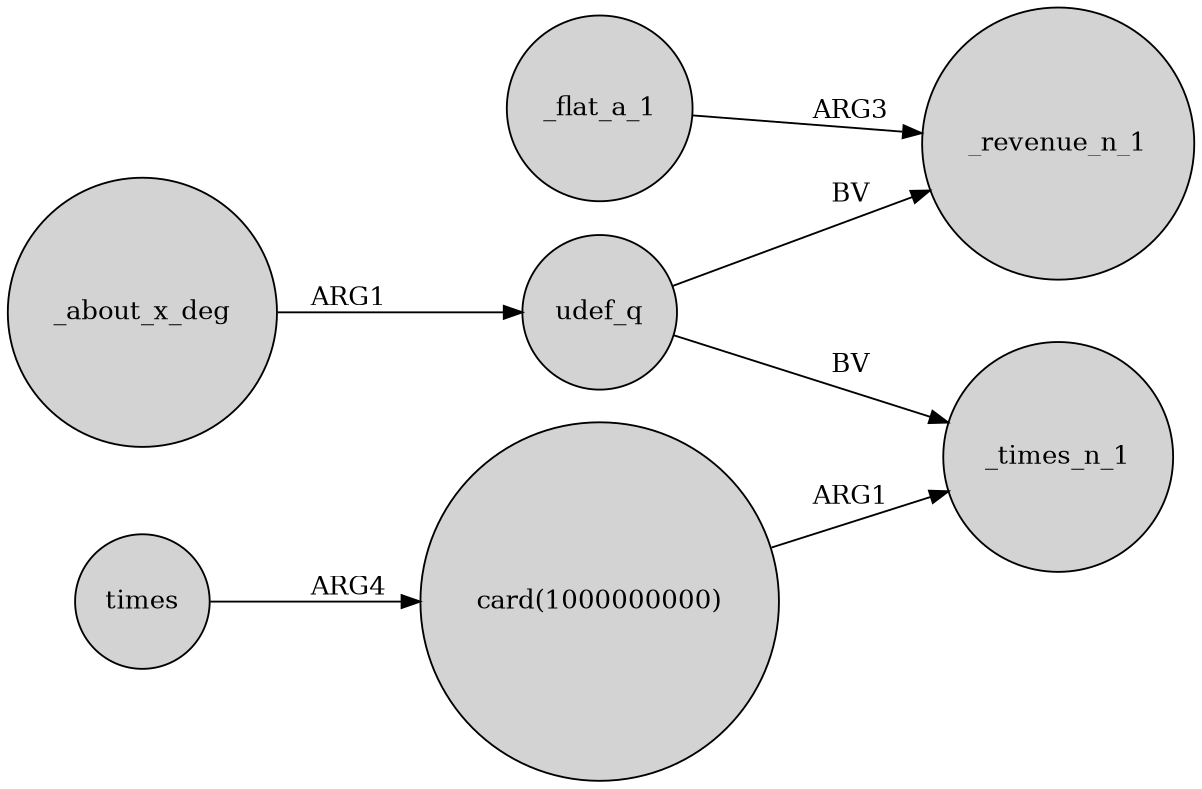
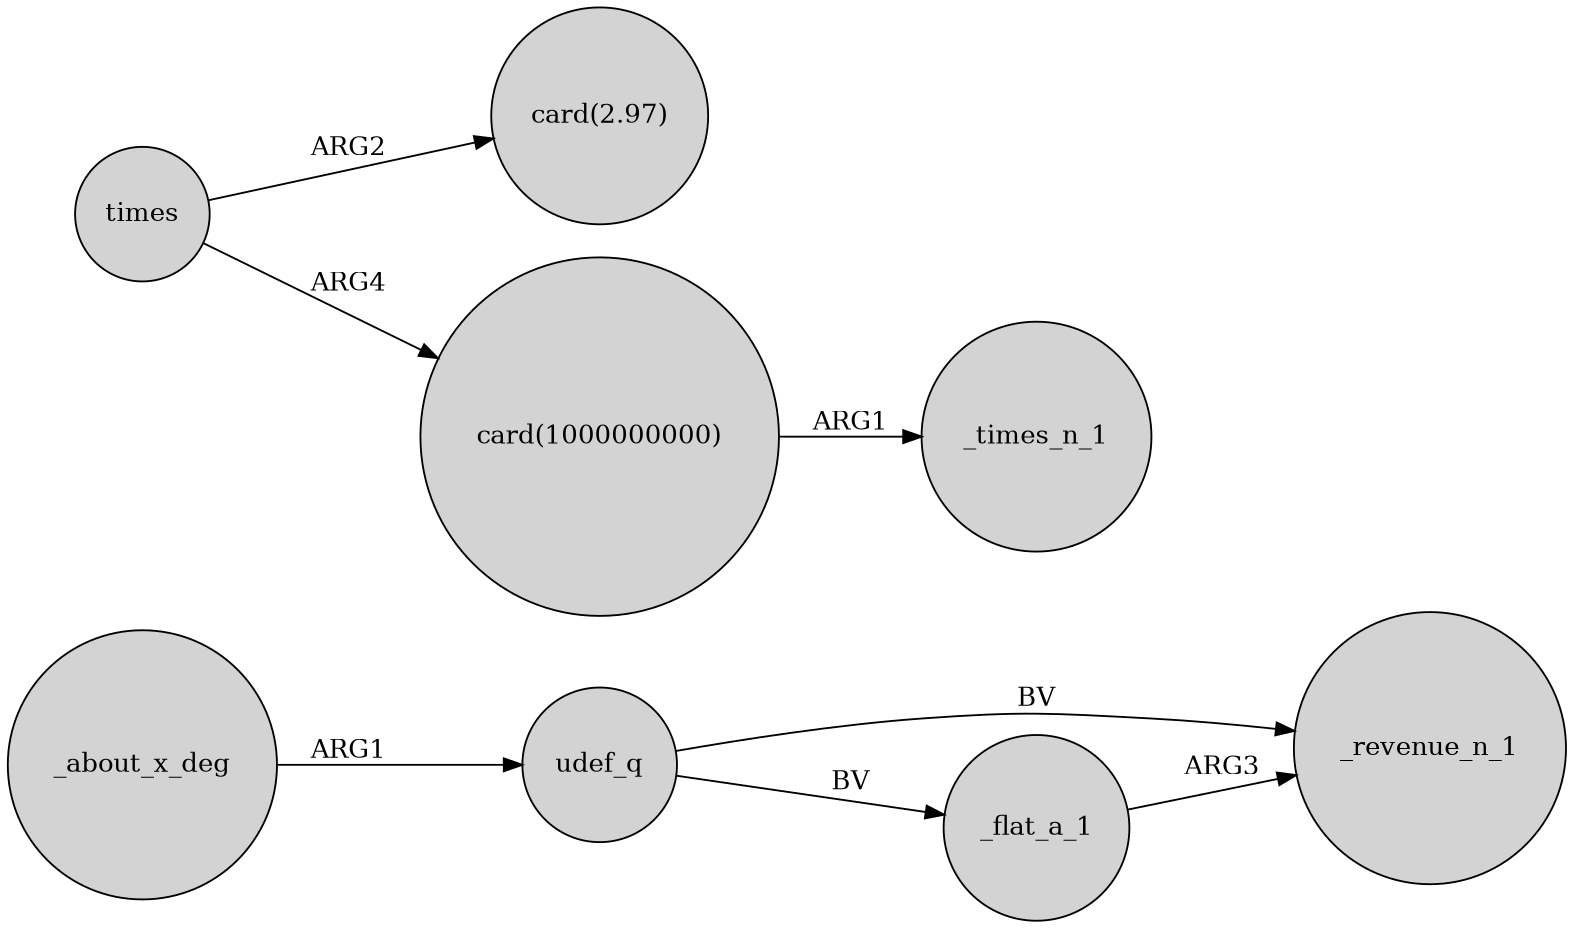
  digraph {
    rankdir=LR
    node [shape=circle style=filled]
    udef_q
    _revenue_n_1
    n3 [label=_times_n_1]
    _flat_a_1
    times
+   "card(2.97)"
    "card(1000000000)"
    _about_x_deg
    udef_q -> _revenue_n_1 [label=BV]
-   udef_q -> n3 [label=BV]
+   udef_q -> _flat_a_1 [label=BV]
    _flat_a_1 -> _revenue_n_1 [label=ARG3]
+   times -> "card(2.97)" [label=ARG2]
    times -> "card(1000000000)" [label=ARG4]
    "card(1000000000)" -> n3 [label=ARG1]
    _about_x_deg -> udef_q [label=ARG1]
  }
